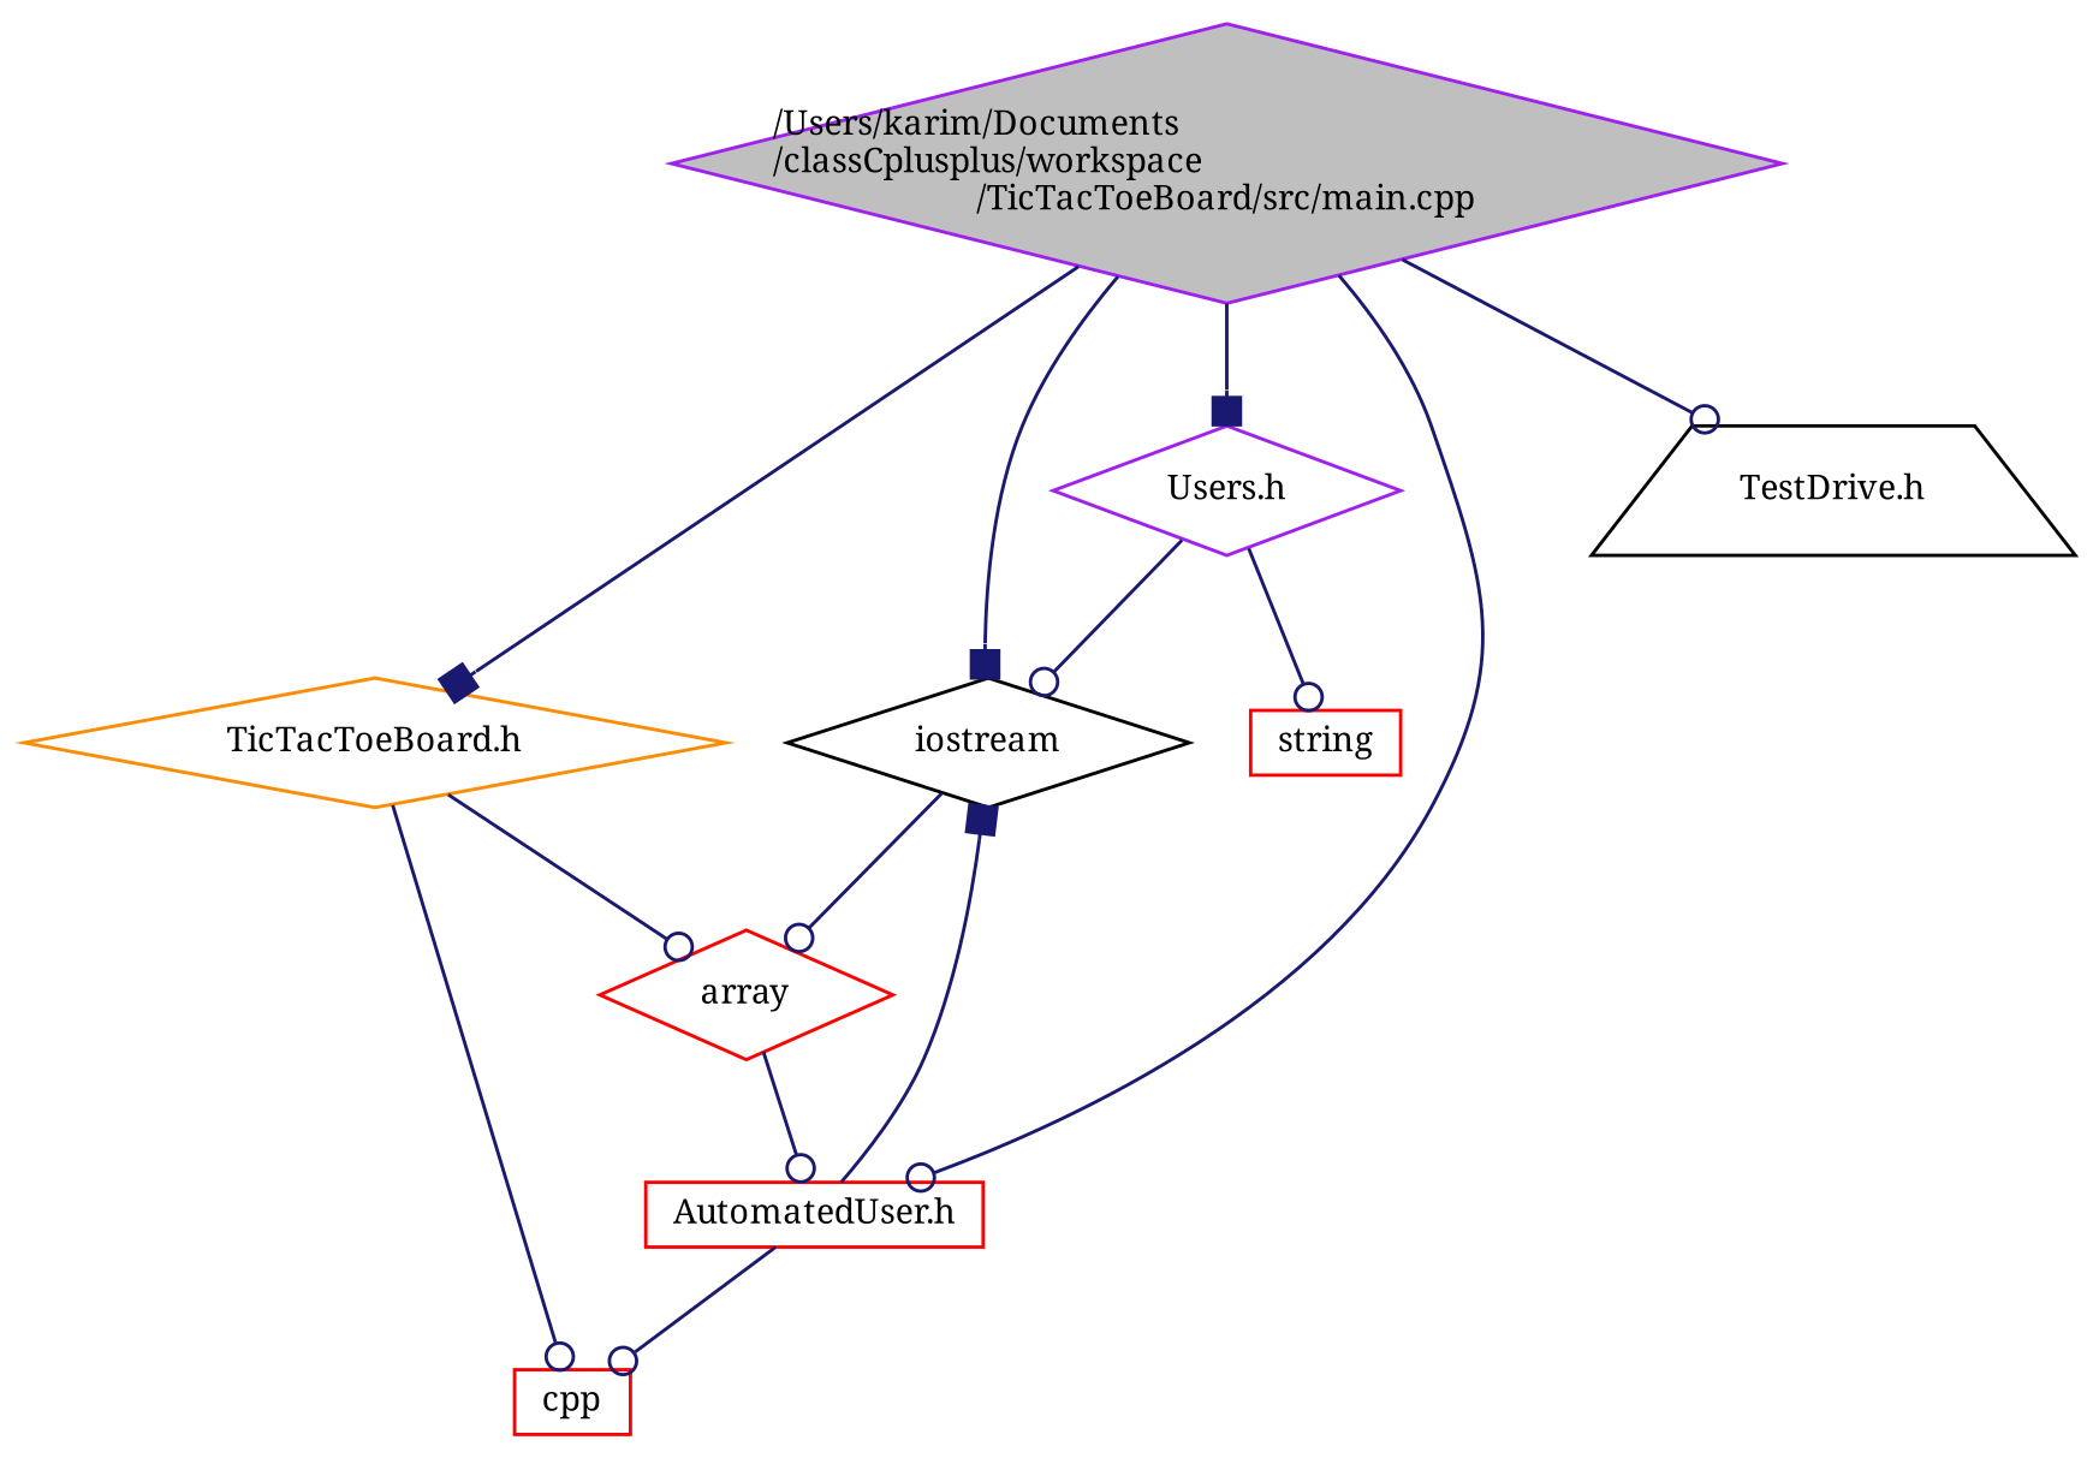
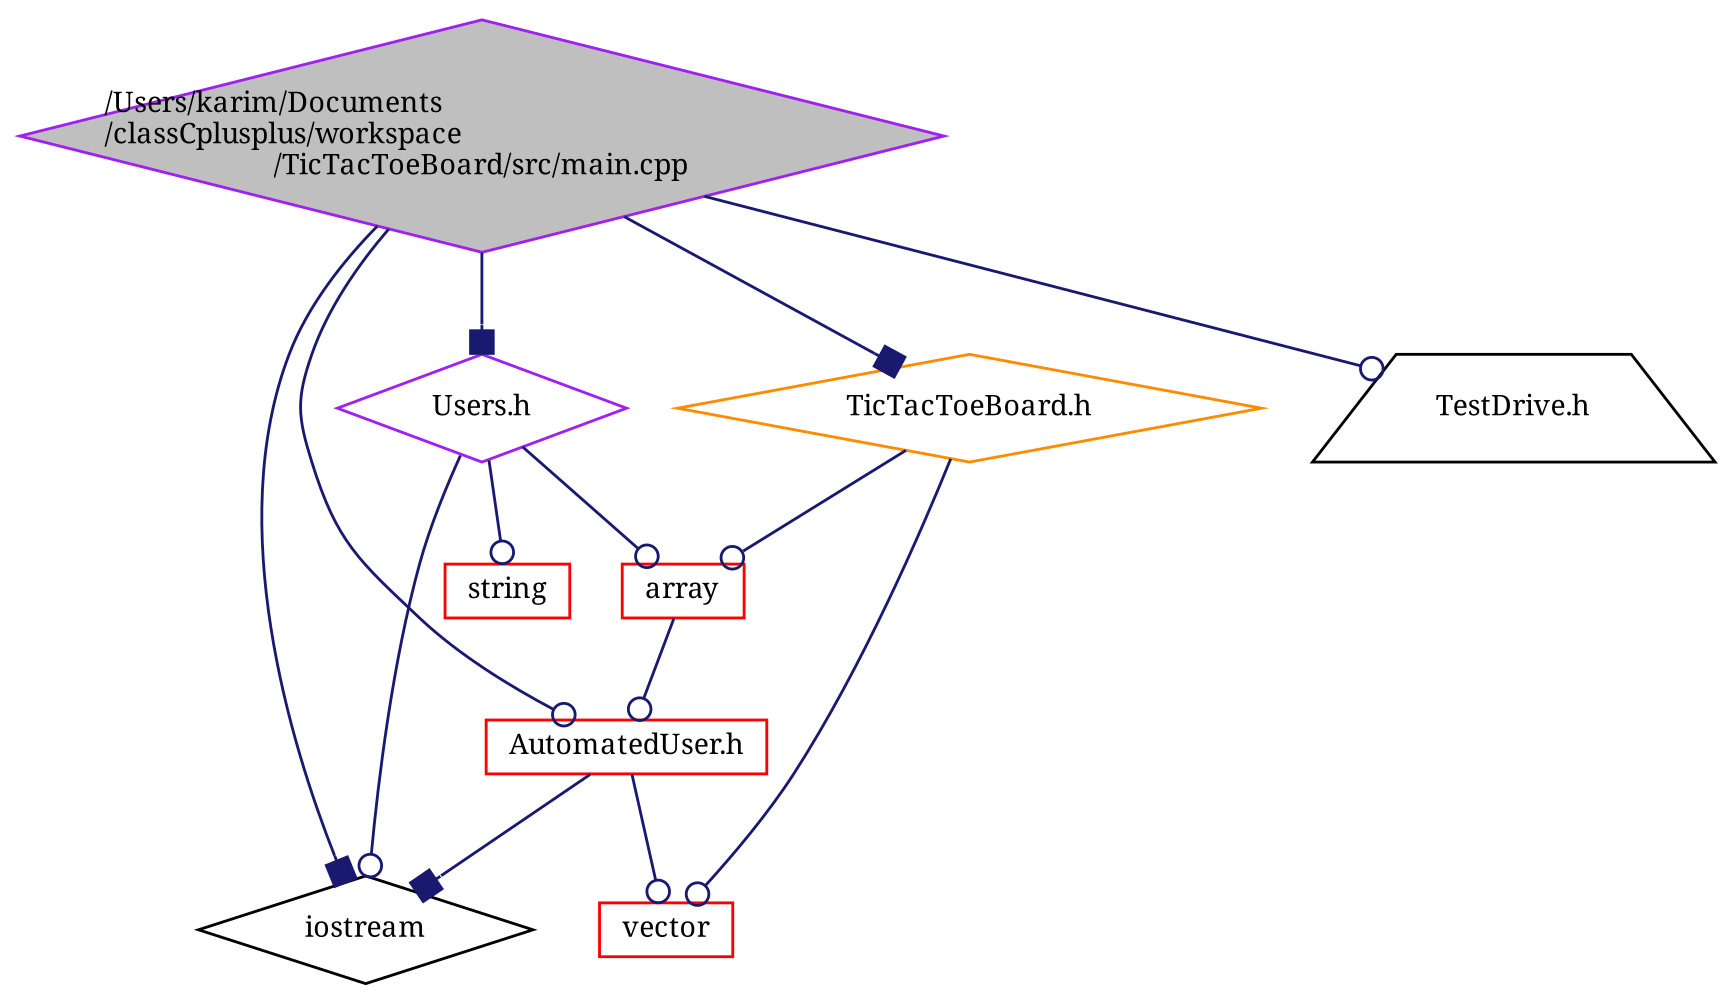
  digraph {
    fontname="Noto Serif"
    node [color=red fillcolor=white fontname="Noto Serif" fontsize=10 shape=diamond style=filled]
    edge [arrowhead=odot color=midnightblue fontname="Noto Serif" fontsize=10 labelfontname=Helvetica labelfontsize=10 style=solid]
    n1 [color=purple fillcolor=grey75 fontcolor=black height=0.2 label="/Users/karim/Documents\l/classCplusplus/workspace\l/TicTacToeBoard/src/main.cpp" width=0.4]
    n2 [color=black height=0.2 label=iostream width=0.4]
    n3 [color=black height=0.2 label="TestDrive.h" shape=trapezium width=0.4]
    n4 [color=darkorange height=0.2 label="TicTacToeBoard.h" width=0.4]
    n5 [color=purple height=0.2 label="Users.h" width=0.4]
    n6 [height=0.2 label="AutomatedUser.h" shape=box width=0.4]
-   n7 [height=0.2 label=array width=0.4]
-   n8 [height=0.2 label=cpp shape=box width=0.4]
+   n7 [height=0.2 label=array shape=box width=0.4]
+   n8 [height=0.2 label=vector shape=box width=0.4]
    n9 [height=0.2 label=string shape=box width=0.4]
    n1 -> n2 [arrowhead=box]
    n1 -> n3
    n1 -> n4 [arrowhead=box]
    n1 -> n5 [arrowhead=box]
    n1 -> n6
    n4 -> n7
    n4 -> n8
    n5 -> n2
-   n2 -> n7
+   n5 -> n7
    n5 -> n9
    n6 -> n2 [arrowhead=box]
    n6 -> n8
    n7 -> n6
  }
